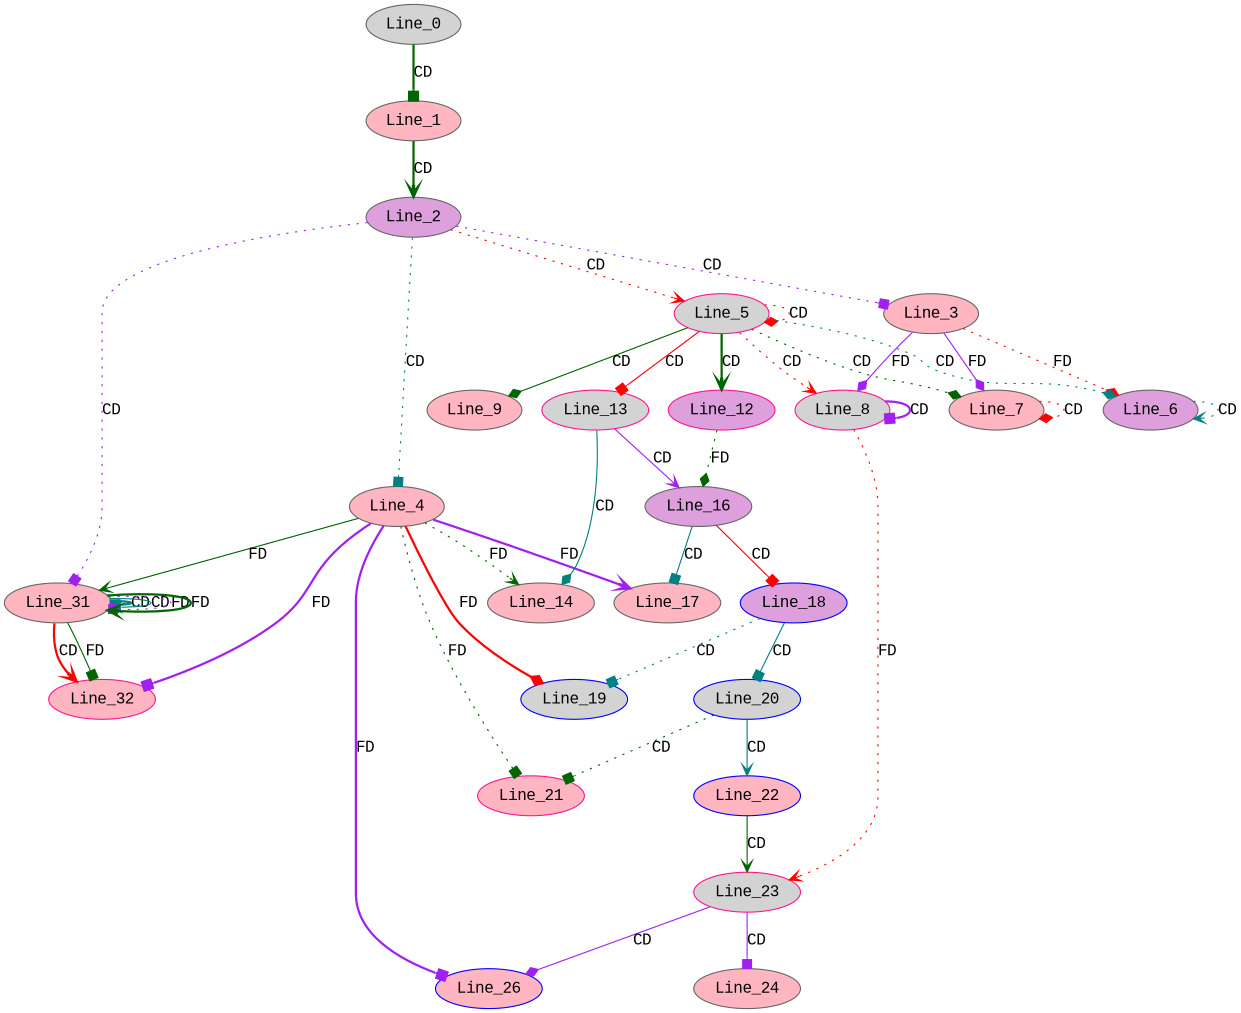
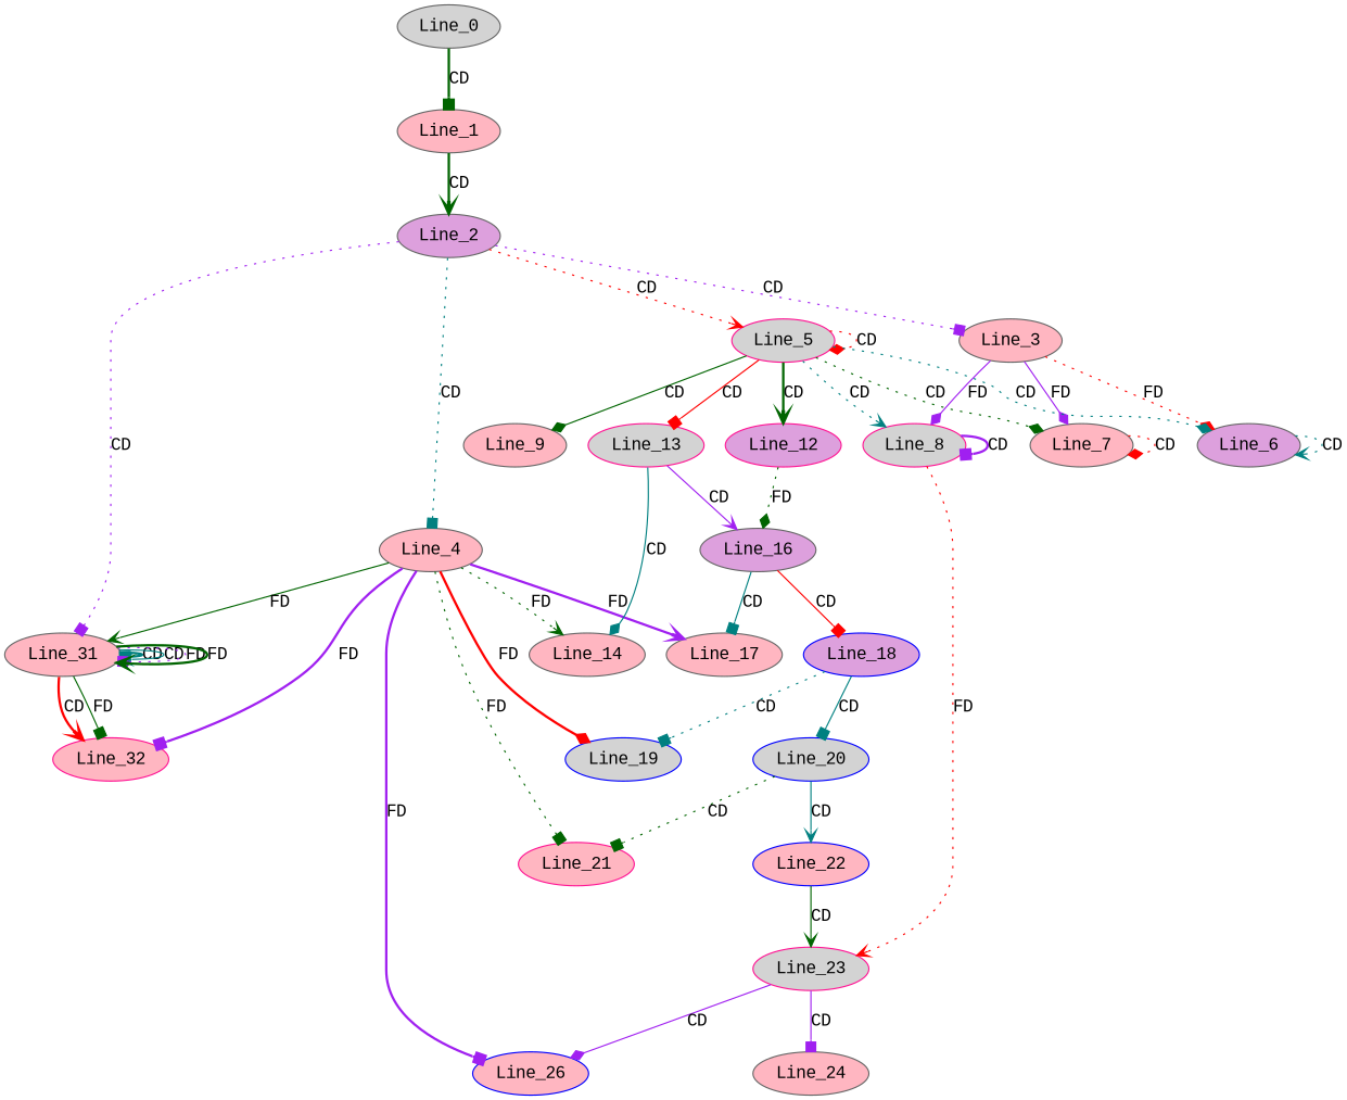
  digraph {
    fontname="Liberation Mono"
    node [color=gray40 fillcolor=lightpink fontname="Liberation Mono" style=filled]
    edge [arrowhead=box color=darkgreen fontname="Liberation Mono" style=dotted]
    Line_0 [fillcolor=lightgrey]
    Line_1
    Line_2 [fillcolor=plum]
    Line_3
    Line_4
    Line_5 [color=deeppink fillcolor=lightgrey]
    Line_31
    Line_6 [fillcolor=plum]
    Line_7
    Line_8 [color=deeppink fillcolor=lightgrey]
    Line_14
    Line_17
    Line_19 [color=blue fillcolor=lightgrey]
    Line_21 [color=deeppink]
    Line_26 [color=blue]
    Line_32 [color=deeppink]
    Line_9
    Line_12 [color=deeppink fillcolor=plum]
    Line_13 [color=deeppink fillcolor=lightgrey]
    Line_23 [color=deeppink fillcolor=lightgrey]
    Line_16 [fillcolor=plum]
    Line_24
    Line_18 [color=blue fillcolor=plum]
    Line_20 [color=blue fillcolor=lightgrey]
    Line_22 [color=blue]
    Line_0 -> Line_1 [label=CD style=bold]
    Line_1 -> Line_2 [arrowhead=vee label=CD style=bold]
    Line_2 -> Line_3 [color=purple label=CD]
    Line_2 -> Line_4 [color=teal label=CD]
    Line_2 -> Line_5 [arrowhead=vee color=red label=CD]
    Line_2 -> Line_31 [color=purple label=CD]
    Line_3 -> Line_6 [arrowhead=diamond color=red label=FD]
    Line_3 -> Line_7 [arrowhead=diamond color=purple label=FD style=solid]
    Line_3 -> Line_8 [arrowhead=diamond color=purple label=FD style=solid]
    Line_4 -> Line_31 [arrowhead=vee label=FD style=solid]
    Line_4 -> Line_14 [arrowhead=vee label=FD]
    Line_4 -> Line_17 [arrowhead=vee color=purple label=FD style=bold]
    Line_4 -> Line_19 [arrowhead=diamond color=red label=FD style=bold]
    Line_4 -> Line_21 [label=FD]
    Line_4 -> Line_26 [color=purple label=FD style=bold]
    Line_4 -> Line_32 [color=purple label=FD style=bold]
    Line_5 -> Line_5 [arrowhead=diamond color=red label=CD]
    Line_5 -> Line_6 [arrowhead=diamond color=teal label=CD]
    Line_5 -> Line_7 [arrowhead=diamond label=CD]
-   Line_5 -> Line_8 [arrowhead=vee color=red label=CD]
+   Line_5 -> Line_8 [arrowhead=vee color=teal label=CD]
    Line_5 -> Line_9 [arrowhead=diamond label=CD style=solid]
    Line_5 -> Line_12 [arrowhead=vee label=CD style=bold]
    Line_5 -> Line_13 [color=red label=CD style=solid]
    Line_31 -> Line_31 [color=teal label=CD style=bold]
    Line_31 -> Line_31 [arrowhead=vee color=teal label=CD style=solid]
    Line_31 -> Line_31 [color=purple label=FD]
    Line_31 -> Line_31 [arrowhead=vee label=FD style=bold]
    Line_31 -> Line_32 [arrowhead=vee color=red label=CD style=bold]
    Line_31 -> Line_32 [label=FD style=solid]
    Line_6 -> Line_6 [arrowhead=vee color=teal label=CD]
    Line_7 -> Line_7 [arrowhead=diamond color=red label=CD]
    Line_8 -> Line_8 [color=purple label=CD style=bold]
    Line_8 -> Line_23 [arrowhead=vee color=red label=FD]
    Line_12 -> Line_16 [arrowhead=diamond label=FD]
    Line_13 -> Line_14 [arrowhead=diamond color=teal label=CD style=solid]
    Line_13 -> Line_16 [arrowhead=vee color=purple label=CD style=solid]
    Line_23 -> Line_26 [arrowhead=diamond color=purple label=CD style=solid]
    Line_23 -> Line_24 [color=purple label=CD style=solid]
    Line_16 -> Line_17 [color=teal label=CD style=solid]
    Line_16 -> Line_18 [color=red label=CD style=solid]
    Line_18 -> Line_19 [color=teal label=CD]
    Line_18 -> Line_20 [color=teal label=CD style=solid]
    Line_20 -> Line_21 [label=CD]
    Line_20 -> Line_22 [arrowhead=vee color=teal label=CD style=solid]
    Line_22 -> Line_23 [arrowhead=vee label=CD style=solid]
  }
